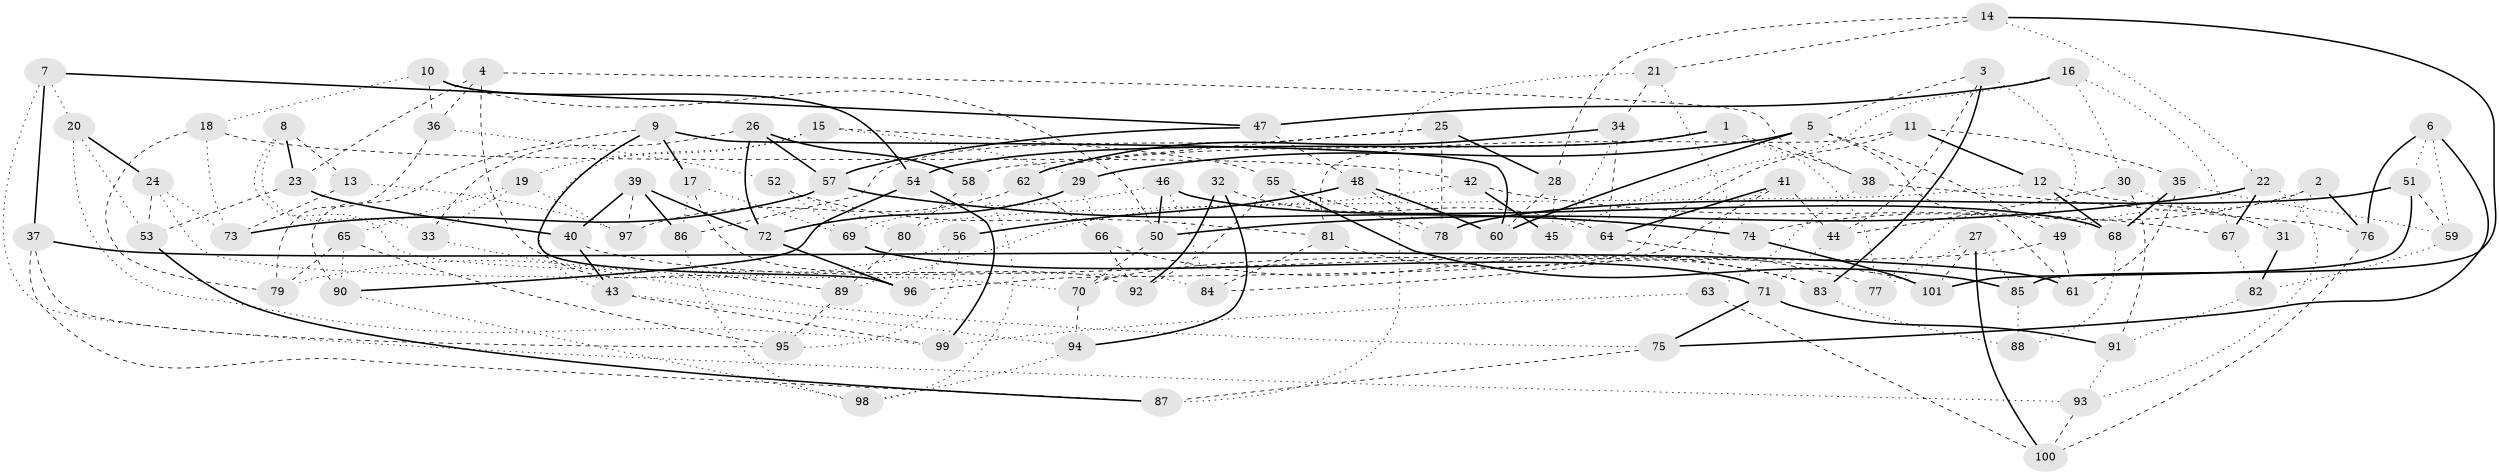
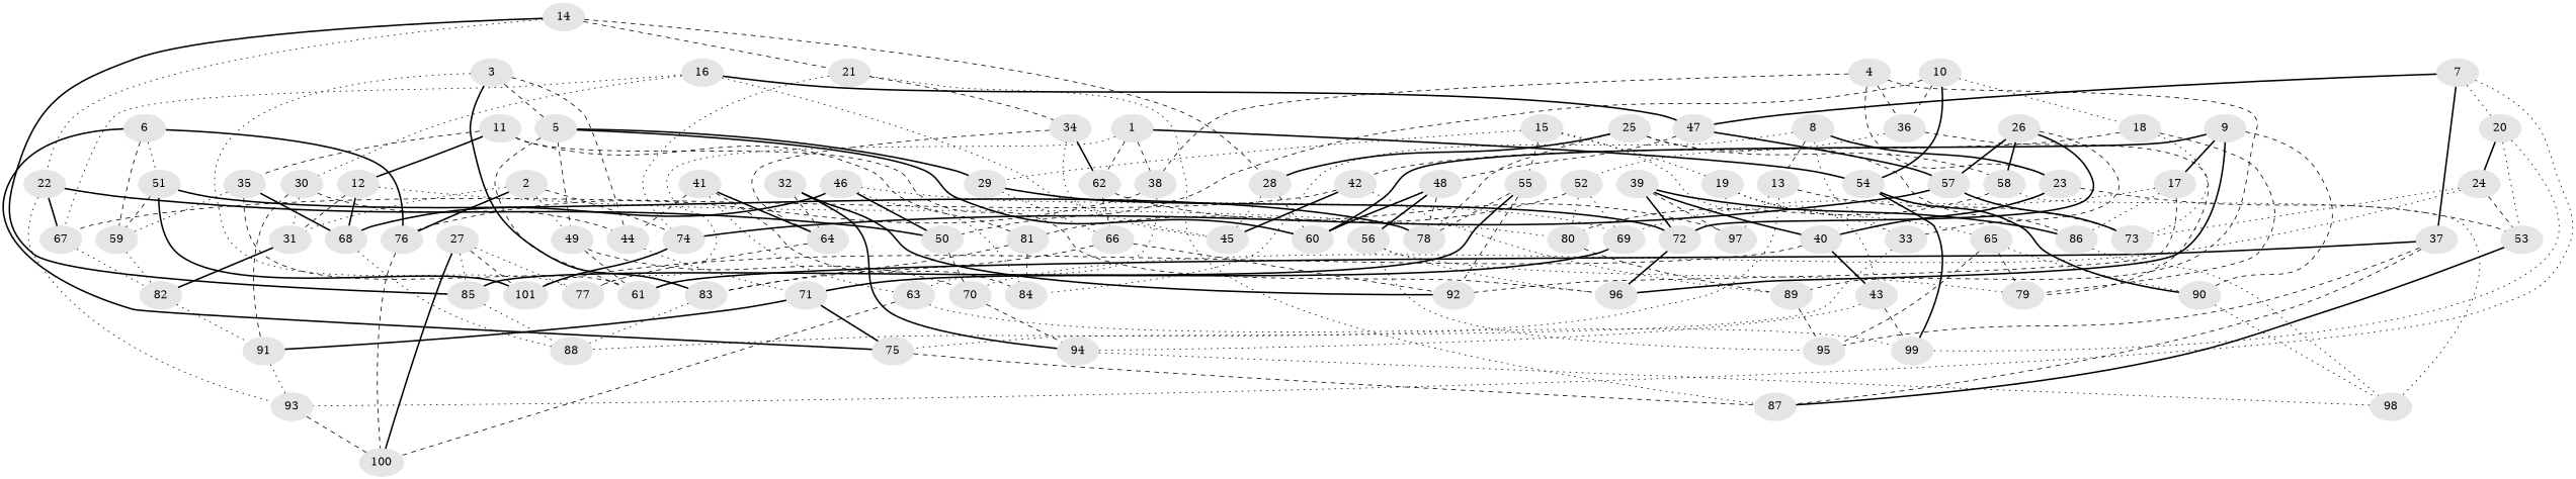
  graph {
    node [color=gray90 style=filled]
    edge [style=dashed]
    1
    38
    54
    62
    77
    76
    63
    90
    99
    97
    66
    2
    31
    49
    74
    82
    61
    70
    101
    100
    3
    5
    44
    83
    29
    60
    71
    88
    4
    23
    36
    89
    53
    40
    79
    52
    95
    72
    6
    51
    59
    75
    78
    87
    7
    20
    37
    47
    93
    24
    57
    48
    8
    13
    33
    84
    73
    9
    17
    96
    69
    86
    92
    98
    10
    18
    50
    42
    11
    12
    35
    81
    68
    80
    14
    21
    22
    28
    85
    34
    67
    45
    15
    19
    43
    55
    65
    94
    16
    30
    91
    64
    25
    58
    26
    27
    32
    39
    41
    46
    56
    1 -- 38
    1 -- 54 [style=bold]
    1 -- 62
    1 -- 77 [style=dotted]
    38 -- 76
    38 -- 63 [style=dotted]
    54 -- 90 [style=bold]
    54 -- 99 [style=bold]
    62 -- 97
    62 -- 66
    76 -- 100
    63 -- 99 [style=dotted]
    63 -- 100
    90 -- 98 [style=dotted]
    66 -- 83
    66 -- 92
    2 -- 76 [style=bold]
    2 -- 31 [style=dotted]
    2 -- 49 [style=dotted]
    2 -- 74
    31 -- 82 [style=bold]
    49 -- 61
    49 -- 70
    74 -- 101 [style=bold]
    82 -- 91 [style=dotted]
    70 -- 94
    3 -- 77 [style=dotted]
    3 -- 5
    3 -- 44
    3 -- 83 [style=bold]
    5 -- 49
    5 -- 61
    5 -- 29 [style=bold]
    5 -- 60 [style=bold]
    44 -- 71 [style=dotted]
    83 -- 88 [style=dotted]
    29 -- 66 [style=dotted]
    29 -- 72 [style=bold]
    71 -- 75 [style=bold]
    71 -- 91 [style=bold]
    4 -- 38
    4 -- 23
    4 -- 36
    4 -- 89
    23 -- 53
    23 -- 40 [style=bold]
    36 -- 79
    36 -- 52 [style=dotted]
    89 -- 95
    53 -- 87 [style=bold]
    40 -- 101
    40 -- 43 [style=bold]
    52 -- 69 [style=dotted]
    52 -- 81
    52 -- 80 [style=dotted]
    72 -- 96 [style=bold]
    6 -- 76 [style=bold]
    6 -- 51 [style=dotted]
-   6 -- 59 [style=dotted]
+   6 -- 59
    6 -- 75 [style=bold]
    51 -- 101 [style=bold]
    51 -- 59
    51 -- 78 [style=bold]
    59 -- 82 [style=dotted]
    75 -- 87
    7 -- 20 [style=dotted]
    7 -- 37 [style=bold]
    7 -- 47 [style=bold]
    7 -- 93 [style=dotted]
    20 -- 99 [style=dotted]
    20 -- 53 [style=dotted]
    20 -- 24 [style=bold]
    37 -- 61 [style=bold]
    37 -- 95
    37 -- 87
    47 -- 57 [style=bold]
    47 -- 48
    93 -- 100
    24 -- 70 [style=dotted]
    24 -- 53
    24 -- 73 [style=dotted]
    57 -- 74 [style=bold]
    57 -- 73 [style=bold]
    48 -- 60 [style=bold]
    48 -- 78
    48 -- 56 [style=bold]
    8 -- 23 [style=bold]
    8 -- 13
    8 -- 33 [style=dotted]
    8 -- 84 [style=dotted]
    13 -- 97 [style=dotted]
+   13 -- 88 [style=dotted]
    13 -- 73
    33 -- 75 [style=dotted]
    9 -- 90
    9 -- 60 [style=bold]
    9 -- 17 [style=bold]
    9 -- 96 [style=bold]
    17 -- 69 [style=dotted]
    17 -- 86 [style=dotted]
    17 -- 92
    69 -- 71 [style=bold]
    86 -- 98 [style=dotted]
    10 -- 54 [style=bold]
    10 -- 36
    10 -- 18 [style=dotted]
    10 -- 50
    18 -- 79
    18 -- 73 [style=dotted]
    18 -- 42
    50 -- 70
    42 -- 89 [style=dotted]
    42 -- 67
    42 -- 45 [style=bold]
    11 -- 96
    11 -- 12 [style=bold]
    11 -- 35
    11 -- 81
    12 -- 31
    12 -- 68 [style=bold]
    12 -- 80 [style=dotted]
    35 -- 61
    35 -- 59 [style=dotted]
    35 -- 68 [style=bold]
    81 -- 83
    81 -- 84
    68 -- 88 [style=dotted]
    80 -- 89
    14 -- 21
    14 -- 22 [style=dotted]
    14 -- 28
    14 -- 85 [style=bold]
    21 -- 74 [style=dotted]
    21 -- 87 [style=dotted]
    21 -- 34
    22 -- 93 [style=dotted]
    22 -- 50 [style=bold]
    22 -- 67 [style=bold]
    28 -- 60
    28 -- 45 [style=dotted]
    85 -- 88 [style=dotted]
    34 -- 62 [style=bold]
    34 -- 45 [style=dotted]
    34 -- 64
    67 -- 82 [style=dotted]
    15 -- 29 [style=dotted]
    15 -- 19 [style=dotted]
    15 -- 43 [style=dotted]
    15 -- 55
    19 -- 97 [style=dotted]
    19 -- 33 [style=dotted]
    19 -- 65 [style=dotted]
    43 -- 99
    43 -- 94 [style=dotted]
    55 -- 78
    55 -- 92
    55 -- 85 [style=bold]
    65 -- 90 [style=dotted]
    65 -- 79
    65 -- 95
    94 -- 98 [style=dotted]
    16 -- 47 [style=bold]
    16 -- 67 [style=dotted]
    16 -- 45 [style=dotted]
    16 -- 30 [style=dotted]
    30 -- 31 [style=dotted]
    30 -- 44
    30 -- 91
    91 -- 93 [style=dotted]
    64 -- 77
    25 -- 78
    25 -- 86
    25 -- 28 [style=bold]
    25 -- 58
    58 -- 98 [style=dotted]
    58 -- 80
    26 -- 72 [style=bold]
    26 -- 57 [style=bold]
    26 -- 33
    26 -- 58 [style=bold]
    27 -- 77 [style=dotted]
    27 -- 101
    27 -- 100 [style=bold]
    27 -- 85 [style=dotted]
    32 -- 92 [style=bold]
    32 -- 94 [style=bold]
    32 -- 64
    39 -- 97
    39 -- 40 [style=bold]
    39 -- 72 [style=bold]
    39 -- 86 [style=bold]
    41 -- 63 [style=dotted]
    41 -- 44
    41 -- 84
    41 -- 64 [style=bold]
    46 -- 84 [style=dotted]
    46 -- 69 [style=dotted]
    46 -- 50 [style=bold]
    46 -- 68 [style=bold]
    56 -- 79 [style=dotted]
    56 -- 95 [style=dotted]
    56 -- 96 [style=dotted]
  }
